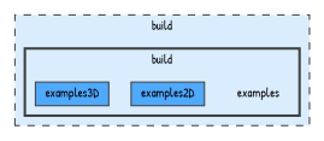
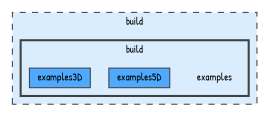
  digraph {
    compound=true
    fontname="Patrick Hand"
    node [fontname="Patrick Hand" fontsize=10 shape=box color=grey25 fillcolor="#4ea9ff" style=filled]
    n1 [height=0.2 label=examples shape=plaintext width=0.4 color="" fillcolor="" style=""]
-   n2 [height=0.2 label=examples2D width=0.4]
+   n2 [height=0.2 label=examples5D width=0.4]
    n3 [height=0.2 label=examples3D width=0.4]
    subgraph cluster_1 {
      bgcolor="#daedff"
      fontsize=10
      label=build
      pencolor=grey25
      style="filled,dashed"
      subgraph cluster_2 {
        bgcolor="#daedff"
        fontsize=10
        pencolor=grey25
        style="filled,bold"
        n1
        n2
        n3
      }
    }
  }
